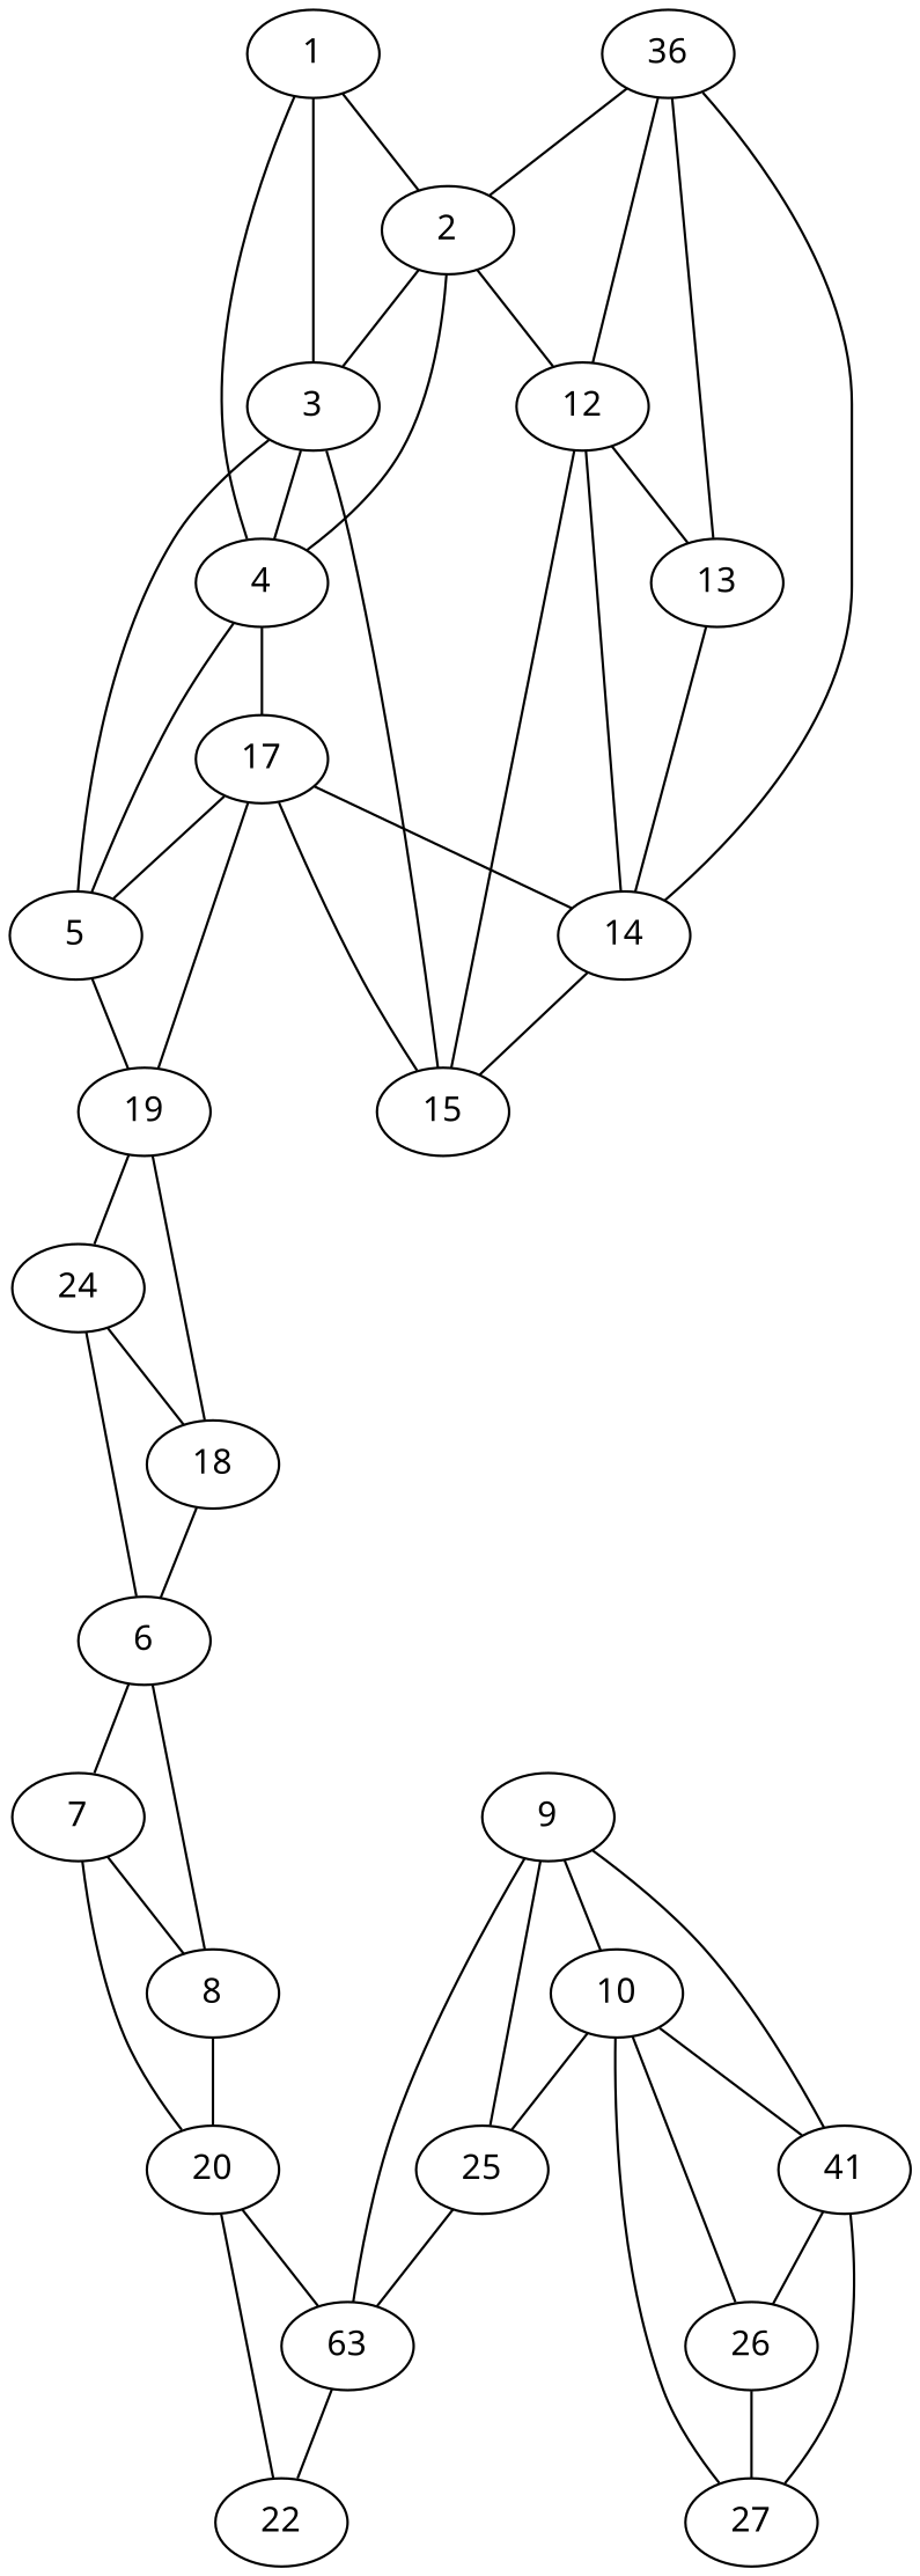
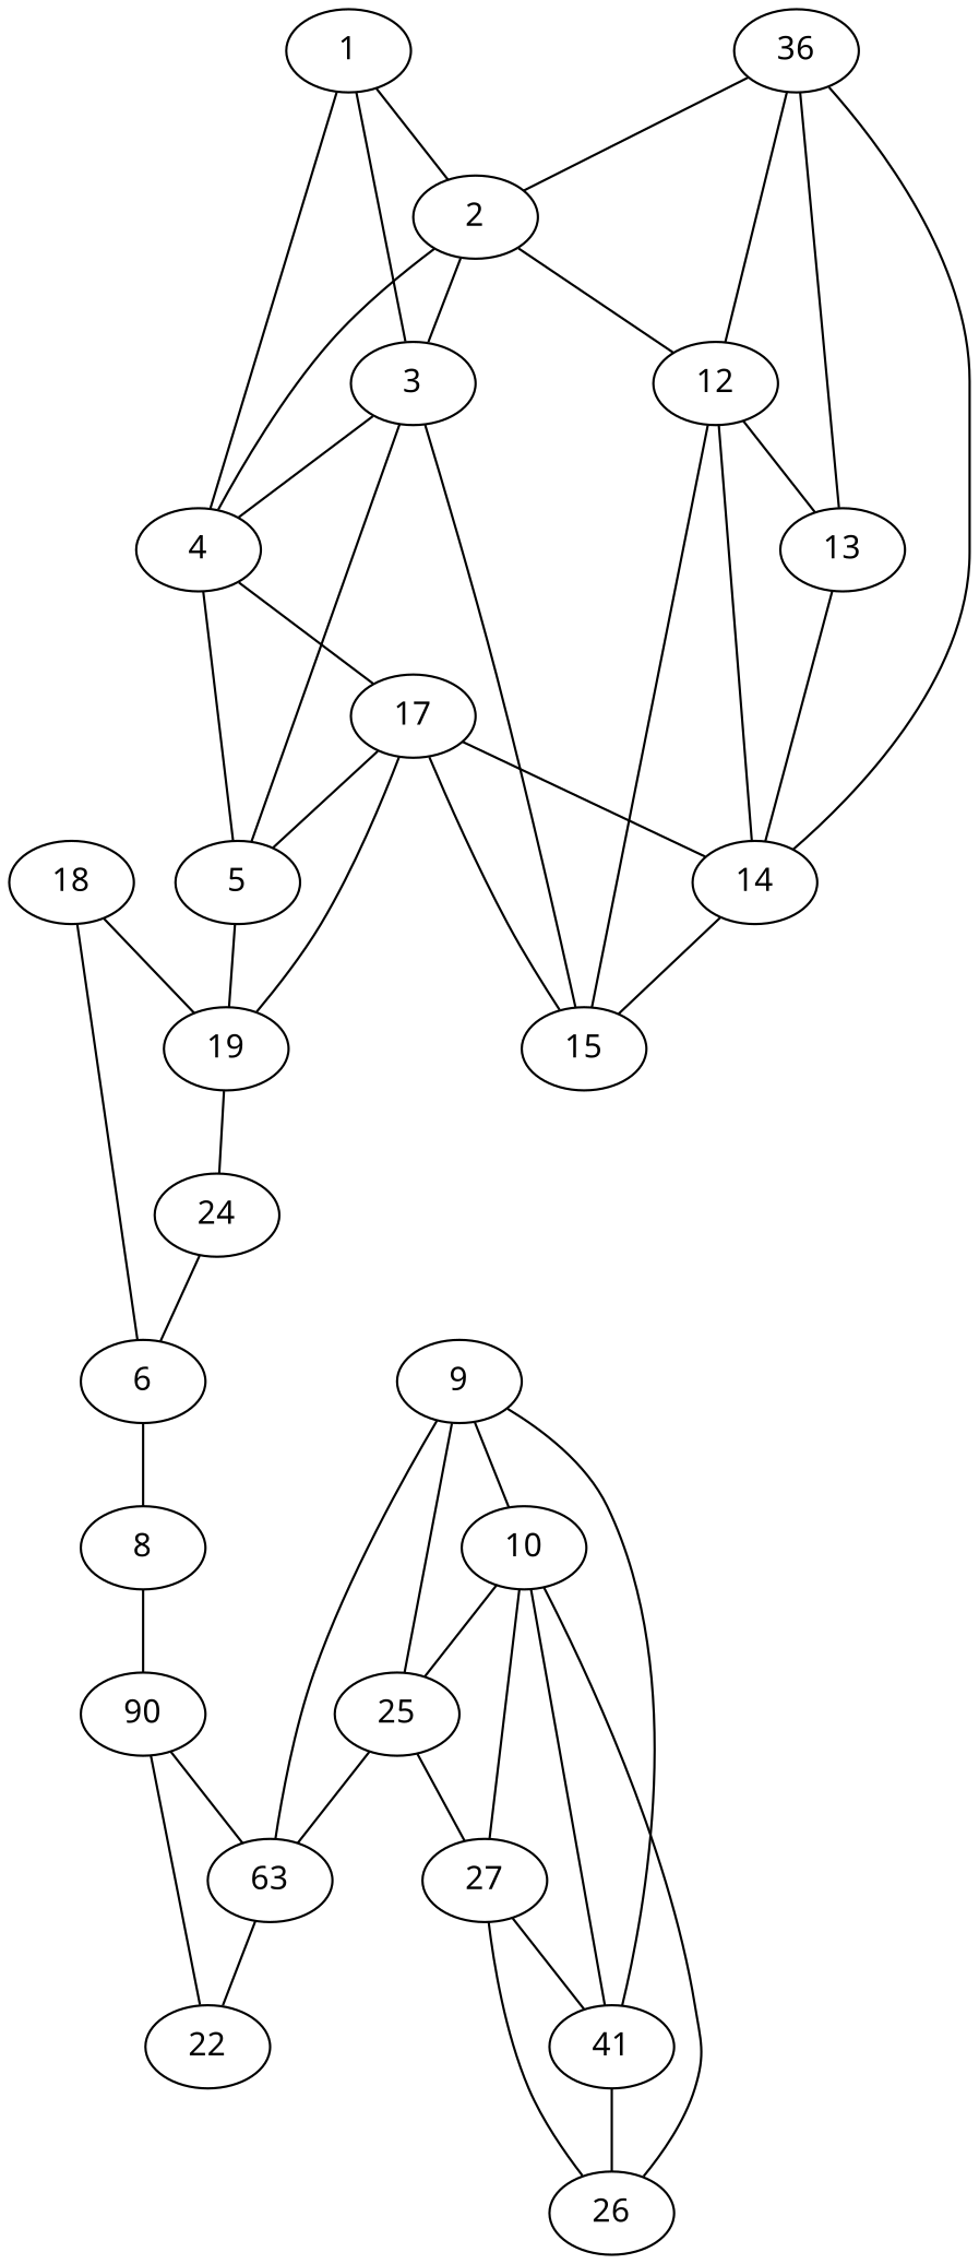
  graph {
    fontname="Noto Sans"
    node [aaLength=7 fontname="Noto Sans" sequence=vanDerWaals type=1]
    edge [distance0=14.0 fontname="Noto Sans" frequency=1 type0=1]
    1 [aaLength=5 sequence=GLRSL type=0]
    2 [aaLength=13 sequence=SKAQLDEILGPAE type=0]
    3 [aaLength=4 sequence=QKWH type=0]
    4 [aaLength=12 sequence=VYSASAGSVQSN type=0]
    12 [sequence=TIVDNLS]
    5 [aaLength=14 sequence=ESSAAHMTVRSGIR type=0]
    17 [aaLength=8 sequence=YTLEMCMT]
    13 [aaLength=6 sequence=DSYVLS]
    14 [aaLength=4 sequence=LAAG]
    15 [sequence=AVIMGSP]
    19 [aaLength=6 sequence=SEICDF]
    24 [aaLength=9 sequence=GFTYASFES]
    6 [sequence=VGYNPKT type=0]
    18 [sequence=MNSIEGA]
-   7 [aaLength=9 sequence=ERVLACFEP type=0]
    8 [aaLength=5 sequence=AEFSV type=0]
-   20 [aaLength=6 sequence=DVATKL]
+   20 [aaLength=6 sequence=DVATKL label=90]
    n18 [label=63 sequence=VYQKFTR]
    22 [aaLength=8 sequence=AEWSPEEF]
    9 [aaLength=14 sequence=KSVLKGCWKEEEKE type=0]
    10 [aaLength=10 type=0]
    25 [aaLength=10 sequence=GKE]
    n23 [aaLength=3 label=41 type=0]
    27 [aaLength=10]
    26 [aaLength=9]
    n26 [aaLength=8 label=36 sequence=EKRLEISF]
    1 -- 2 [distance0=5.963691]
    1 -- 3 [distance0=56.15943 type0=2]
    1 -- 4 [distance0=60.16903 type0=3]
    2 -- 3 [distance0=51.52637 type0=2]
    2 -- 4 [distance0=54.86494 type0=3]
    2 -- 12 [distance0=1.0 type0=4]
    3 -- 4 [distance0=12.04063 distance1=0.0 frequency=2 type1=5]
    3 -- 5 [distance0=43.56508 type0=2]
    4 -- 17 [distance0=3.0 type0=4]
    12 -- 13 [distance0=11.0 distance1=4.0 frequency=2 type1=4]
    12 -- 14 [distance0=20.0 type0=2]
    12 -- 15 [distance0=26.0 type0=3]
    5 -- 4 [distance0=39.87129]
    5 -- 19 [distance0=70.5636 distance1=5.0 frequency=2 type0=3 type1=4]
    17 -- 5 [type0=4]
    17 -- 14 [distance0=35.0 type0=2]
    17 -- 15 [distance0=29.0]
    17 -- 19 [distance0=41.0 type0=3]
    13 -- 14 [distance0=9.0]
    14 -- 15 [distance0=6.0 distance1=2.0 frequency=2 type1=4]
    15 -- 3 [distance0=3.0 type0=4]
    19 -- 24 [distance0=32.0 type0=2]
    24 -- 6 [distance0=29.99765 distance1=0.0 frequency=2 type0=2 type1=5]
-   24 -- 18 [distance0=18.0]
-   6 -- 7 [distance0=17.09894 distance1=7.0 frequency=2 type1=4]
    6 -- 8 [distance0=24.54708 type0=2]
    18 -- 19
    18 -- 6 [distance0=39.34284 type0=3]
-   7 -- 8 [distance0=9.526932 distance1=0.0 frequency=2 type1=5]
-   7 -- 20 [distance0=38.76556 type0=3]
    8 -- 20 [distance0=36.41747 distance1=4.0 frequency=2 type0=3 type1=4]
    20 -- n18 [distance0=34.0 type0=3]
    20 -- 22 [distance0=20.0 type0=2]
    n18 -- 22
    9 -- n18 [distance0=36.8283 type0=2]
    9 -- 10 [distance0=31.40088]
    9 -- 25 [distance0=36.8283 distance1=0.0 frequency=2 type0=3 type1=5]
    10 -- 25 [distance0=52.38876 type0=3]
    10 -- n23 [distance0=29.71263]
    25 -- n18 [distance0=28.0 type0=2]
+   25 -- 27 [distance0=27.0]
    n23 -- 9 [distance0=60.08726 type0=2]
    n23 -- 26 [distance0=64.28798 distance1=0.0 frequency=2 type0=3 type1=4]
    27 -- 10 [distance0=53.1562 type0=3]
    27 -- n23 [distance0=0.0 type0=4]
    26 -- 10 [distance0=59.16572 type0=3]
    26 -- 27 [distance0=15.0]
    n26 -- 2 [distance0=17.0 type0=4]
    n26 -- 12 [distance0=39.0]
    n26 -- 13 [distance0=50.0 type0=2]
    n26 -- 14 [distance0=59.0 type0=3]
  }
